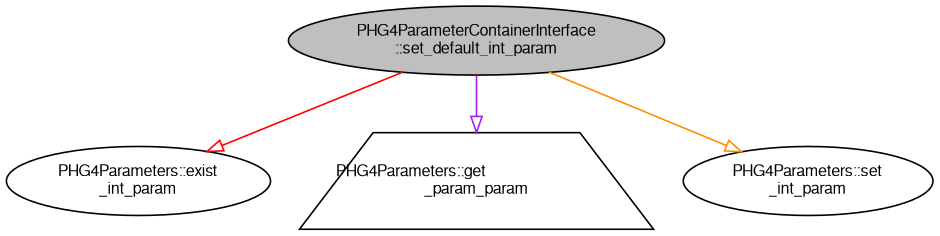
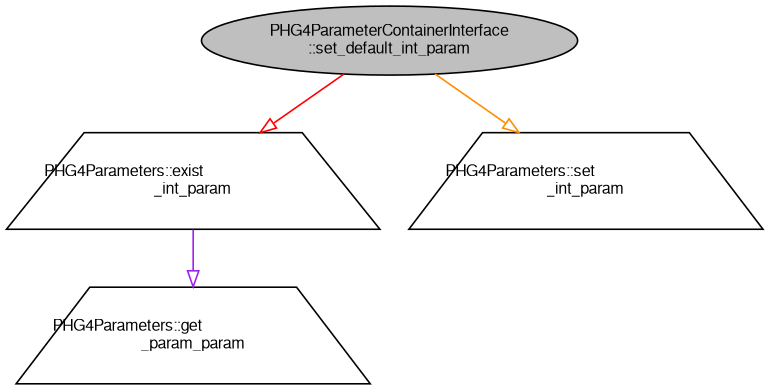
  digraph {
    rankdir=TB
    node [color=black fontname=FreeSans fontsize=10 shape=ellipse]
    edge [arrowhead=onormal fontname=FreeSans fontsize=10 labelfontname=FreeSans labelfontsize=10 style=solid]
    n1 [fillcolor=grey75 fontcolor=black height=0.2 label="PHG4ParameterContainerInterface\l::set_default_int_param" style=filled width=0.4]
-   n2 [height=0.2 label="PHG4Parameters::exist\l_int_param" width=0.4]
+   n2 [height=0.2 label="PHG4Parameters::exist\l_int_param" shape=trapezium width=0.4]
    n3 [height=0.2 label="PHG4Parameters::get\l_param_param" shape=trapezium width=0.4]
-   n4 [height=0.2 label="PHG4Parameters::set\l_int_param" width=0.4]
+   n4 [height=0.2 label="PHG4Parameters::set\l_int_param" shape=trapezium width=0.4]
    n1 -> n2 [color=red]
-   n1 -> n3 [color=purple]
+   n2 -> n3 [color=purple]
    n1 -> n4 [color=darkorange]
  }
